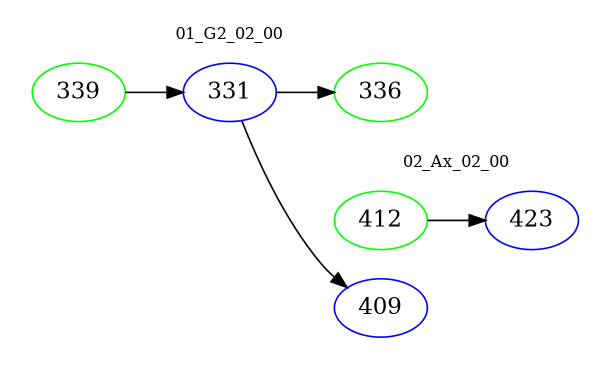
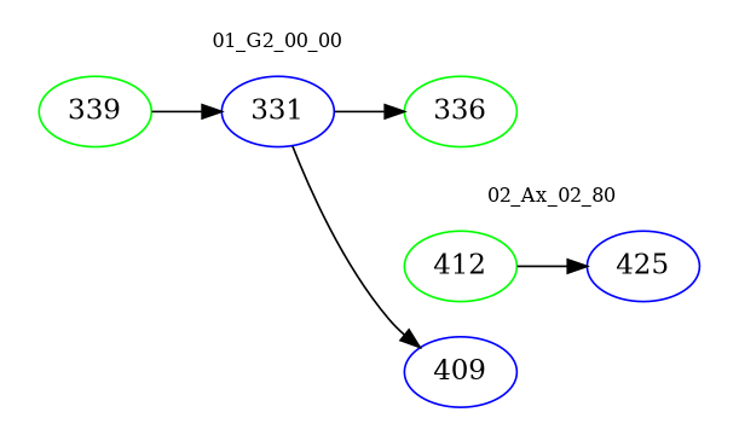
  digraph {
    rankdir=LR
    node [color=green]
    edge [color=black]
    n1 [label=412]
-   n2 [color=blue label=423]
+   n2 [color=blue label=425]
    n3 [color=blue label=409]
    n4 [label=339]
    n5 [color=blue label=331]
    n6 [label=336]
    subgraph cluster_1 {
      color=white
      fontsize=10
-     label="02_Ax_02_00"
+     label="02_Ax_02_80"
      n1
      n2
      n3
    }
    subgraph cluster_2 {
      color=white
      fontsize=10
-     label="01_G2_02_00"
+     label="01_G2_00_00"
      n4
      n5
      n6
    }
    n1 -> n2
    n4 -> n5
    n5 -> n3
    n5 -> n6
  }
